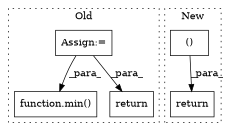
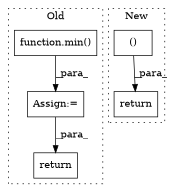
  digraph {
    node [a=93 l=7 shape=box]
    n1 [a=75 l="4,1" label="function.min()" s="4548,4556"]
    n2 [a=68 l=3 label="Assign:=" s=4519]
    n3 [label=return s=4995]
    n4 [label=return s=5021]
    n5 [a=54 l=54 label="()" s=5050]
    subgraph cluster_1 {
      label=Old
      style=dotted
      n1
      n2
      n3
    }
    subgraph cluster_2 {
      label=New
      style=dotted
      n4
      n5
    }
-   n2 -> n1 [label=_para_]
+   n1 -> n2 [label=_para_]
    n2 -> n3 [label=_para_]
    n5 -> n4 [label=_para_]
  }
